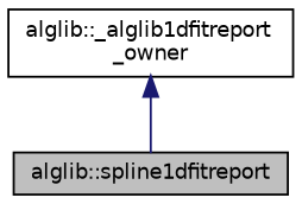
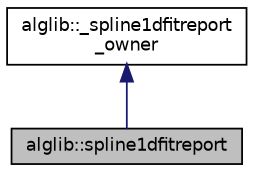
  digraph {
    node [color=black fontname=Helvetica fontsize=10 shape=record style=filled]
    n1 [fillcolor=grey75 fontcolor=black height=0.2 label="alglib::spline1dfitreport" width=0.4]
-   n2 [fillcolor=white height=0.2 label="alglib::_alglib1dfitreport\l_owner" width=0.4]
+   n2 [fillcolor=white height=0.2 label="alglib::_spline1dfitreport\l_owner" width=0.4]
    n2 -> n1 [color=midnightblue dir=back fontname=Helvetica fontsize=10 labelfontname=Helvetica labelfontsize=10 style=solid]
  }
